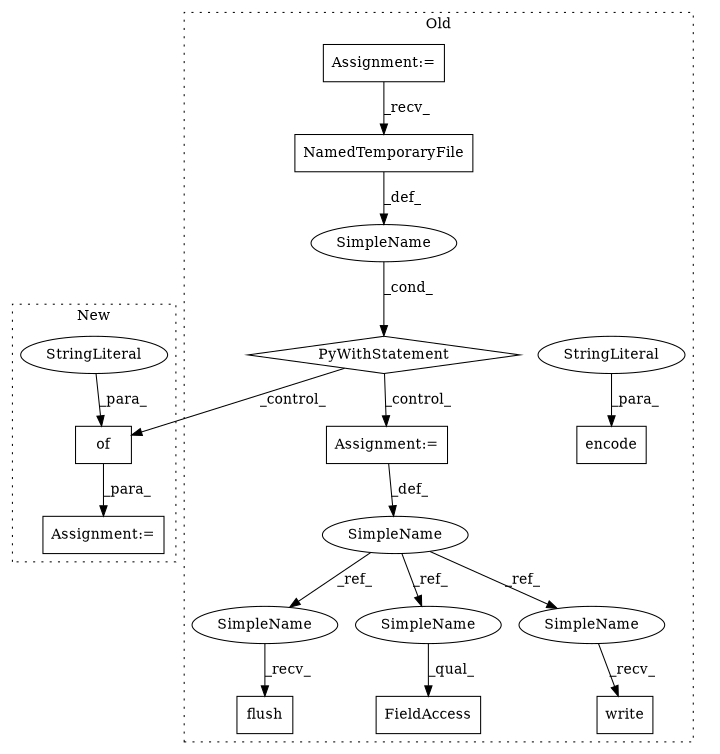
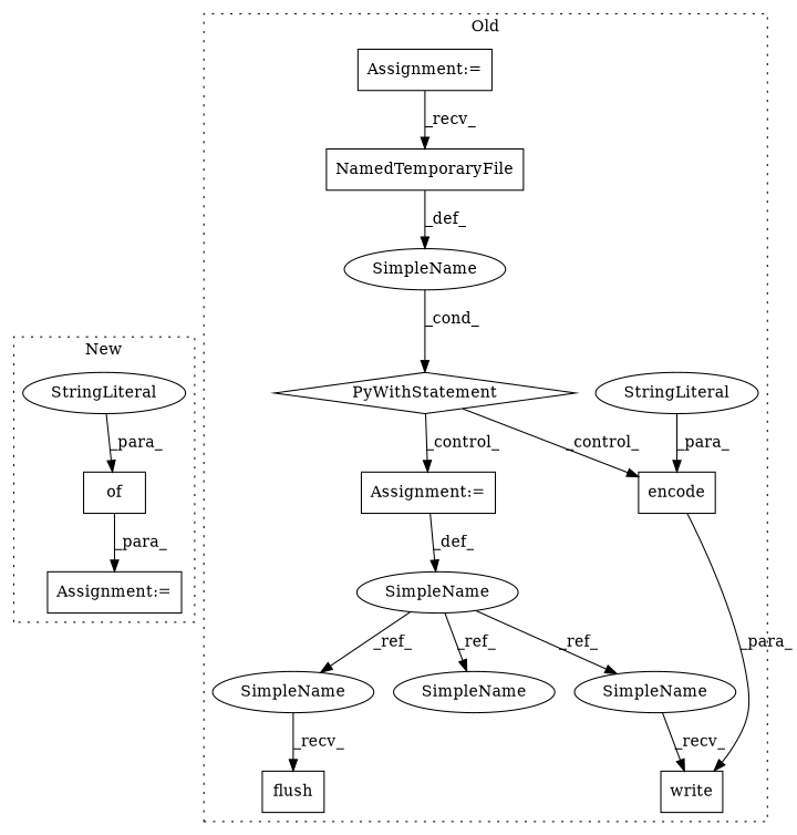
  digraph {
    node [a=32 l=2 s=3532 shape=box]
    n1 [l="7,1" label=encode s="3561,3575"]
    n2 [a=45 l=7 label=StringLiteral s=3568 shape=ellipse]
    n3 [a=42 label=SimpleName shape=ellipse l="" s=""]
    n4 [l=7 label=flush s=3588]
    n5 [l=20 label=NamedTemporaryFile s=3471]
    n6 [a=42 label=SimpleName shape=ellipse]
    n7 [l="6,1" label=write s="3545,3576"]
    n8 [a=7 label="Assignment:="]
    n9 [a=104 l="10,2" label=PyWithStatement s="3452,3491" shape=diamond]
-   n10 [a=22 l=7 label=FieldAccess s=3623]
    n11 [a=7 l=8 label="Assignment:=" s=3119]
    n12 [a=42 label=SimpleName s=3585 shape=ellipse]
    n13 [a=42 label=SimpleName s=3623 shape=ellipse]
    n14 [a=42 label=SimpleName s=3542 shape=ellipse]
    n15 [l="3,1" label=of s="2842,3045"]
    n16 [a=7 l=1 label="Assignment:=" s=2837]
    n17 [a=45 l=9 label=StringLiteral s=2845 shape=ellipse]
    subgraph cluster_1 {
      label=Old
      style=dotted
      n1
      n2
      n3
      n4
      n5
      n6
      n7
      n8
      n9
-     n10
      n11
      n12
      n13
      n14
    }
    subgraph cluster_2 {
      label=New
      style=dotted
      n15
      n16
      n17
    }
+   n1 -> n7 [label=_para_]
    n2 -> n1 [label=_para_]
    n3 -> n9 [label=_cond_]
    n5 -> n3 [label=_def_]
    n6 -> n12 [label=_ref_]
    n6 -> n13 [label=_ref_]
    n6 -> n14 [label=_ref_]
    n8 -> n6 [label=_def_]
-   n9 -> n15 [label=_control_]
+   n9 -> n1 [label=_control_]
    n9 -> n8 [label=_control_]
    n11 -> n5 [label=_recv_]
    n12 -> n4 [label=_recv_]
-   n13 -> n10 [label=_qual_]
    n14 -> n7 [label=_recv_]
    n15 -> n16 [label=_para_]
    n17 -> n15 [label=_para_]
  }
